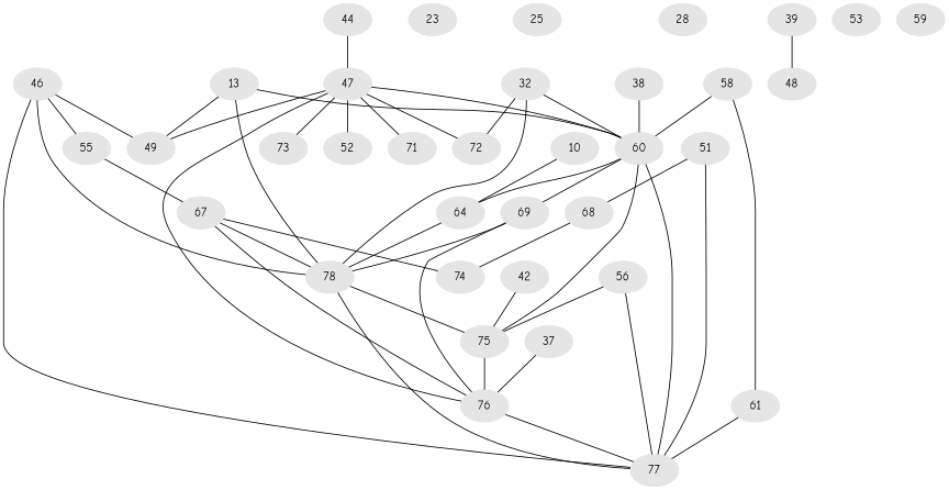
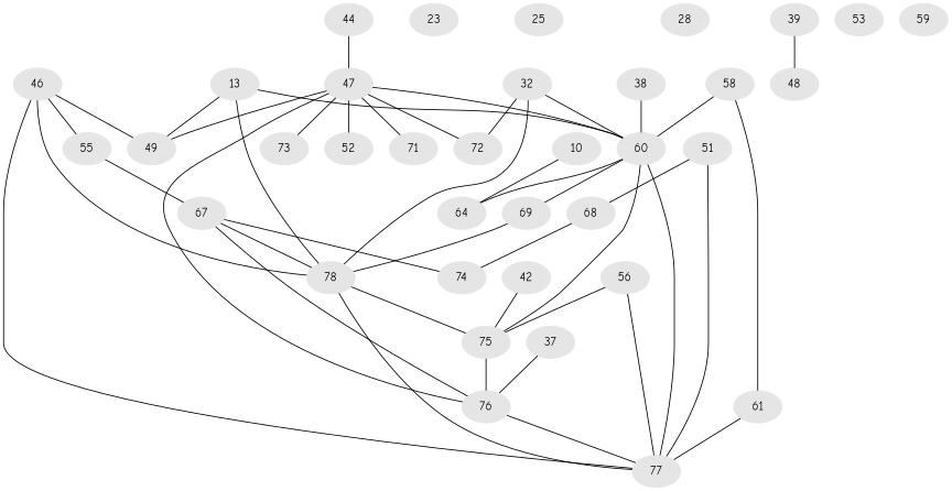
  graph {
    fontname="Comic Neue"
    node [color=gray90 fontname="Comic Neue" style=filled]
    edge [fontname="Comic Neue"]
    64 [super="+18"]
    n2 [label=78 super="+8+21+41"]
    10
    13 [super="+12"]
    49 [super="+31"]
    60 [super="+33+26"]
    75 [super="+7+11+54"]
    77 [super="+4+65+45"]
    69
    23
    25
    28
    32 [super="+30"]
    72
    37 [super="+17"]
    76 [super="+2+55"]
    38
    39
    48
    42
    47 [super="+35"]
    52
    71
    73
    44
    46 [super="+14"]
    n27 [label=55 super="+5+22"]
    67 [super="+50+66"]
    51
    68
    74
    53
    56 [super="+3"]
    58
    61 [super="+40"]
    59
-   64 -- n2
    n2 -- 75 [weight=2]
    n2 -- 77
    10 -- 64
    13 -- n2 [weight=3]
    13 -- 49
    13 -- 60
    60 -- 64 [weight=3]
    60 -- 75
    60 -- 77
    60 -- 69
    75 -- 76 [weight=2]
    69 -- n2 [weight=2]
-   69 -- 76
    32 -- n2 [weight=2]
    32 -- 60
    32 -- 72
    37 -- 76
    76 -- 77 [weight=2]
    38 -- 60
    39 -- 48
    42 -- 75
    47 -- 49
    47 -- 60
    47 -- 72
    47 -- 76
    47 -- 52
    47 -- 71
    47 -- 73
    44 -- 47
    46 -- n2 [weight=2]
    46 -- 49
    46 -- 77
    46 -- n27
    n27 -- 67
    67 -- n2
    67 -- 76
    67 -- 74
    51 -- 77
    51 -- 68
    68 -- 74
    56 -- 75
    56 -- 77
    58 -- 60
    58 -- 61
    61 -- 77 [weight=3]
  }
